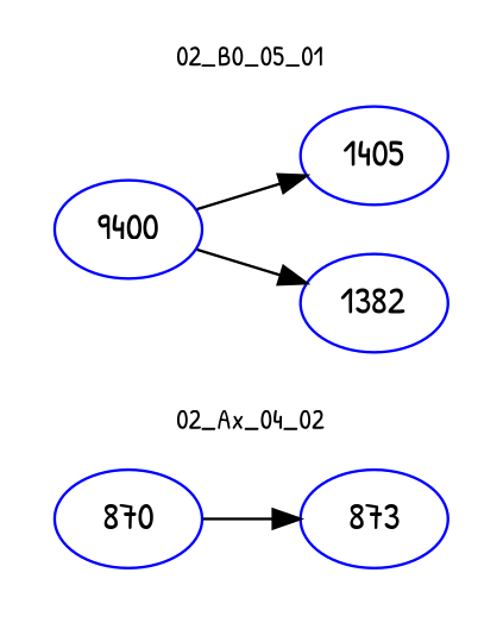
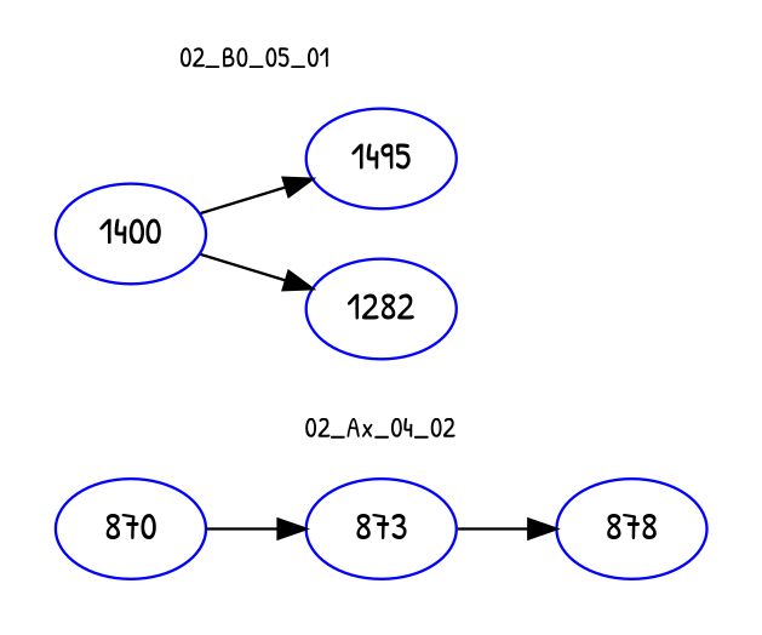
  digraph {
    fontname="Patrick Hand"
    rankdir=LR
    node [color=blue fontname="Patrick Hand"]
    edge [color=black fontname="Patrick Hand"]
    n1 [label=873]
    n2 [label=870]
-   n4 [label=9400]
-   n5 [label=1382]
-   n6 [label=1405]
+   n3 [label=878]
+   n4 [label=1400]
+   n5 [label=1282]
+   n6 [label=1495]
    subgraph cluster_1 {
      color=white
      fontsize=10
      label="02_Ax_04_02"
      n1
      n2
+     n3
    }
    subgraph cluster_2 {
      color=white
      fontsize=10
      label="02_B0_05_01"
      n4
      n5
      n6
    }
+   n1 -> n3
    n2 -> n1
    n4 -> n5
    n4 -> n6
  }
